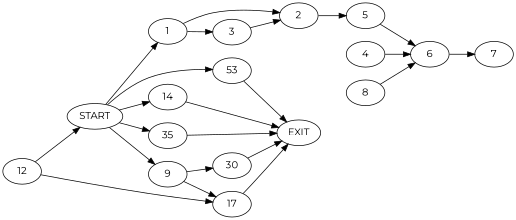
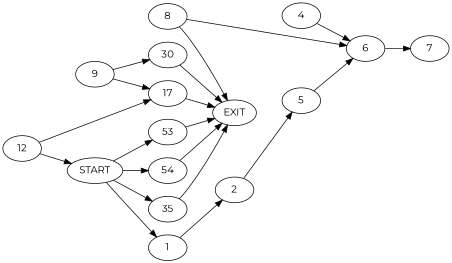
  digraph {
    fontname=Montserrat
    rankdir=LR
    node [fontname=Montserrat]
    edge [fontname=Montserrat]
    n1 [label=START]
    1
    9
    n4 [label=53]
-   14
+   14 [label=54]
    n6 [label=35]
    2
-   3
    n9 [label=30]
    n10 [label=17]
    12
    n12 [label=EXIT]
    5
    4
    6
    7
    8
    n1 -> 1
-   n1 -> 9
    n1 -> n4
    n1 -> 14
    n1 -> n6
    1 -> 2
-   1 -> 3
    9 -> n9
    9 -> n10
    n4 -> n12
    14 -> n12
    n6 -> n12
    2 -> 5
-   3 -> 2
    n9 -> n12
    n10 -> n12
    12 -> n1
    12 -> n10
    5 -> 6
    4 -> 6
    6 -> 7
+   8 -> n12
    8 -> 6
  }
